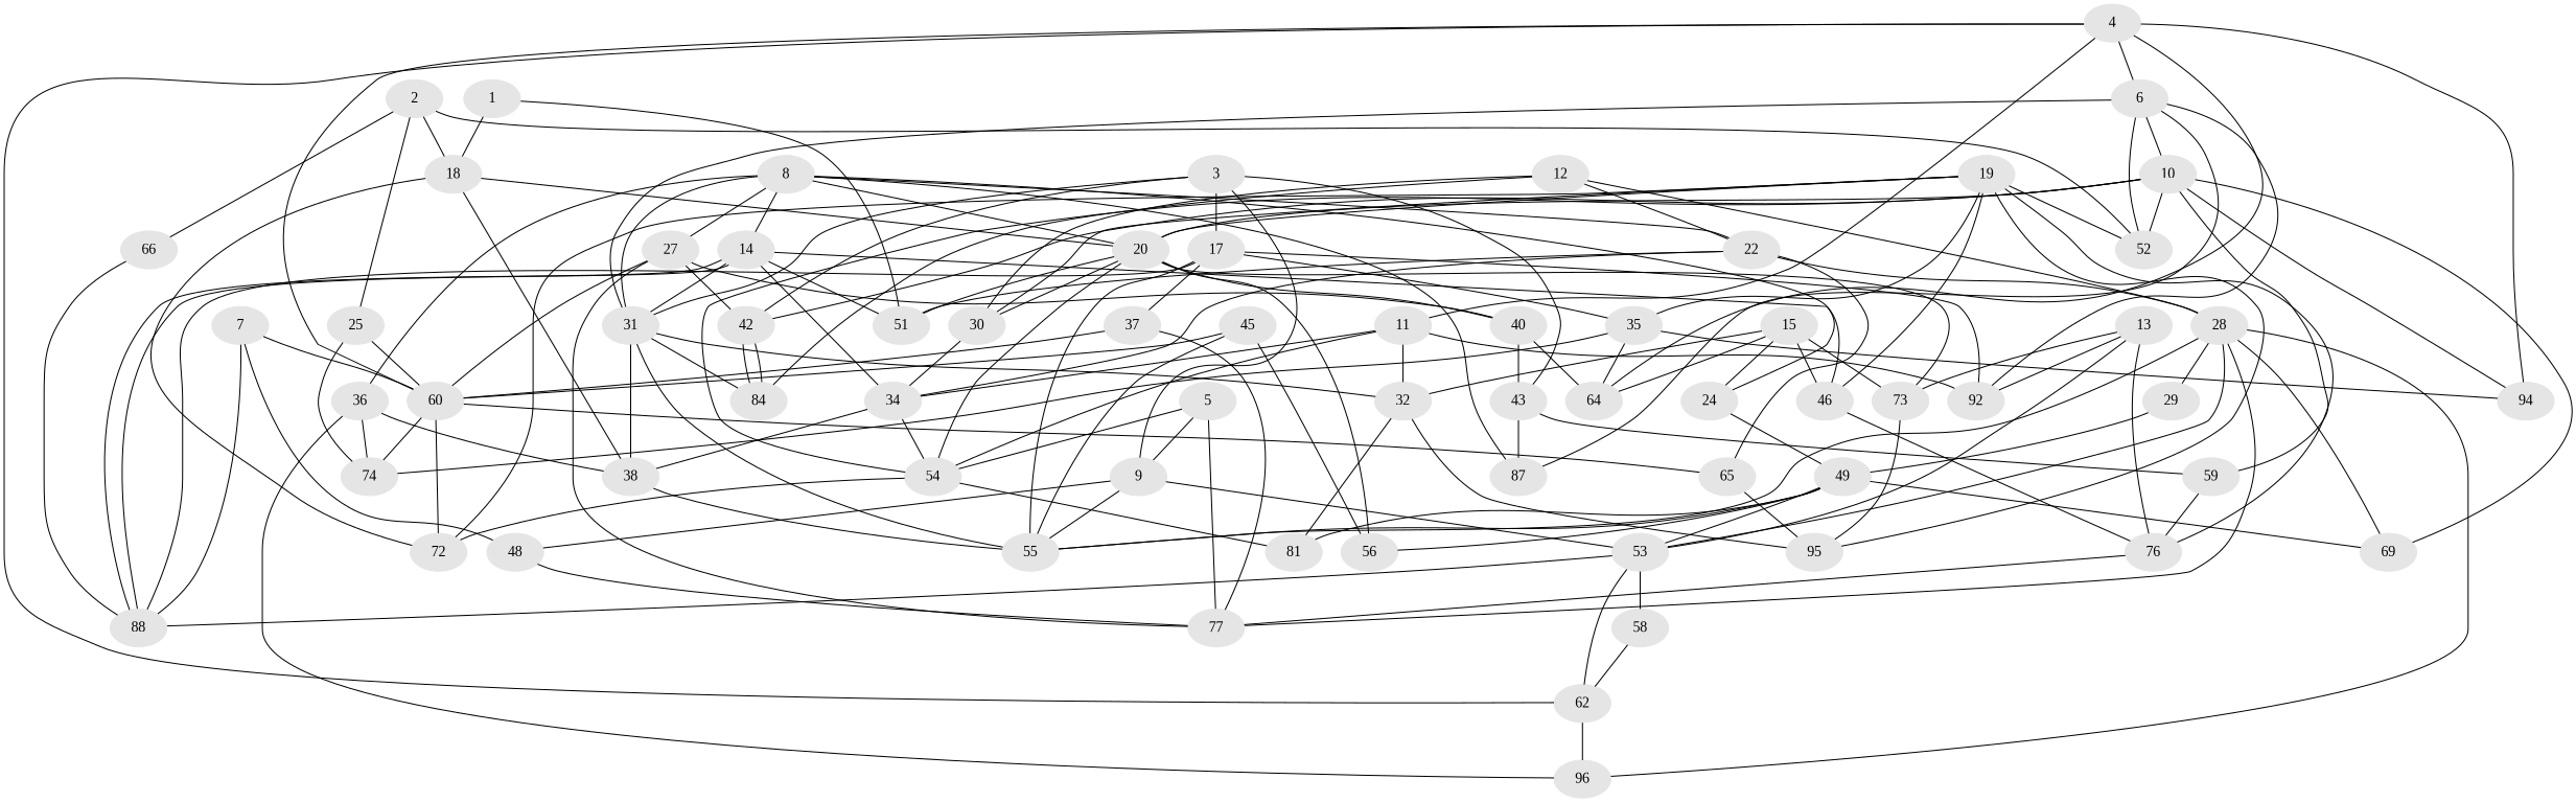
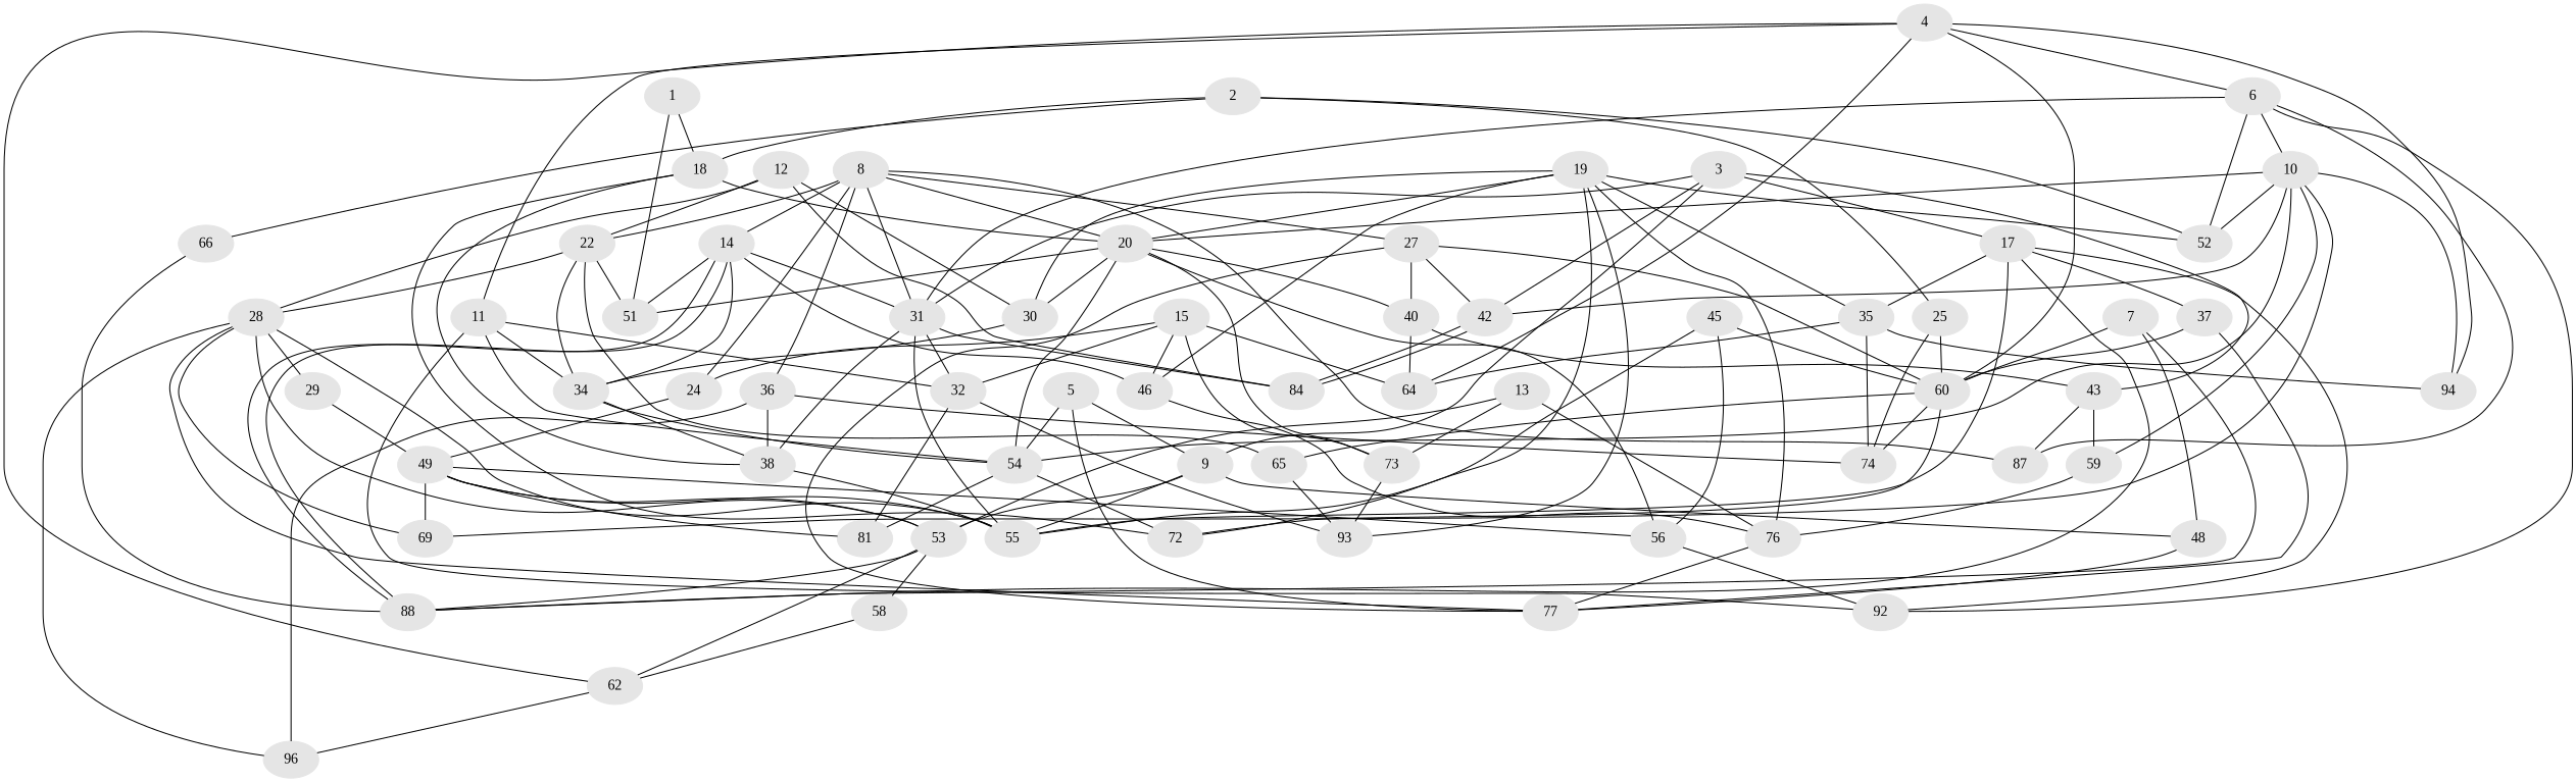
  graph {
    fontname="Liberation Serif"
    node [color=gray90 fontname="Liberation Serif" style=filled]
    edge [fontname="Liberation Serif"]
    18 [super="+89"]
    20 [super="+44"]
    38 [super="+61"]
    72
    1
    51
    2
    25
    52
    66
    60 [super="+70"]
    74 [super="+80"]
    n13 [label=88]
    3 [super="+16"]
    9
    17 [super="+83"]
    31 [super="+79"]
    42
    43 [super="+88"]
    48
    53 [super="+98"]
    55 [super="+63"]
    92
    35
    37
    32 [super="+85"]
    84
    87
    59
    4 [super="+47"]
    6 [super="+75"]
    11 [super="+23"]
    62
    64
    94
    10 [super="+41"]
    54 [super="+71"]
    34 [super="+39"]
    65
    96
    5
    77 [super="+86"]
    81
    69
    7
    8 [super="+21"]
    14 [super="+33"]
    22 [super="+26"]
    24
    27 [super="+97"]
    36
    46 [super="+68"]
    30 [super="+67"]
    73
    40
    56 [super="+90"]
    28 [super="+91"]
    49 [super="+93"]
    29
    58
    76
-   95
+   95 [label=93]
    12
    13
    15
    19 [super="+78"]
    45
    18 -- 20
    18 -- 38
    18 -- 72
    20 -- 51
    20 -- 54 [weight=2]
    20 -- 30
    20 -- 73
    20 -- 40
    20 -- 56
    38 -- 55
    1 -- 18
    1 -- 51
    2 -- 18
    2 -- 25
    2 -- 52
    2 -- 66
    25 -- 60
    25 -- 74
    66 -- n13
    60 -- 72
    60 -- 74
    60 -- 65
    3 -- 9
    3 -- 17
    3 -- 31
    3 -- 42
    3 -- 43
    9 -- 48
    9 -- 53
    9 -- 55
    17 -- n13
    17 -- 55
    17 -- 92
    17 -- 35
    17 -- 37
    31 -- 38
    31 -- 55
    31 -- 32
    31 -- 84
    42 -- 84
    42 -- 84
    43 -- 87
    43 -- 59
    48 -- 77
    53 -- n13
    53 -- 62
    53 -- 58
    35 -- 74
    35 -- 64
    35 -- 94
    37 -- 60
    37 -- 77
    32 -- 81
    32 -- 95
    59 -- 76
    4 -- 60
    4 -- 6
    4 -- 11
    4 -- 62
    4 -- 64
    4 -- 94
    6 -- 52
    6 -- 31
    6 -- 92
    6 -- 87
    6 -- 10
    11 -- 92
    11 -- 32
    11 -- 54
    11 -- 34
    62 -- 96
    10 -- 20
    10 -- 52
    10 -- 42
    10 -- 59
    10 -- 94
    10 -- 54
    10 -- 69
    54 -- 72
    54 -- 81
    34 -- 38
    34 -- 54
    65 -- 95
    5 -- 9
    5 -- 54
    5 -- 77
    7 -- 60
    7 -- n13
    7 -- 48
    8 -- 20
    8 -- 31
    8 -- 87
    8 -- 14
    8 -- 22 [weight=2]
    8 -- 24
    8 -- 27
    8 -- 36
    14 -- 51
    14 -- n13
    14 -- n13
    14 -- 31
    14 -- 34
    14 -- 46
    22 -- 51
    22 -- 34
    22 -- 65
    22 -- 28
    24 -- 49
    27 -- 60
    27 -- 42
    27 -- 77
    27 -- 40
    36 -- 38
    36 -- 74
    36 -- 96
    46 -- 76
    30 -- 34
    73 -- 95
    40 -- 43
    40 -- 64
-   13 -- 92
+   56 -- 92
    28 -- 53
    28 -- 55
    28 -- 96
    28 -- 77
    28 -- 69
    28 -- 29
    49 -- 53
    49 -- 55
    49 -- 81
    49 -- 69
    49 -- 56
    29 -- 49
    58 -- 62
    76 -- 77
    12 -- 84
    12 -- 22
    12 -- 30
    12 -- 28
    13 -- 53
    13 -- 73
    13 -- 76
    15 -- 32
    15 -- 64
    15 -- 24
    15 -- 46
    15 -- 73
    19 -- 20
    19 -- 72
    19 -- 52
    19 -- 35
    19 -- 46
    19 -- 30
    19 -- 76
    19 -- 95
    45 -- 60
    45 -- 55
    45 -- 56
  }
